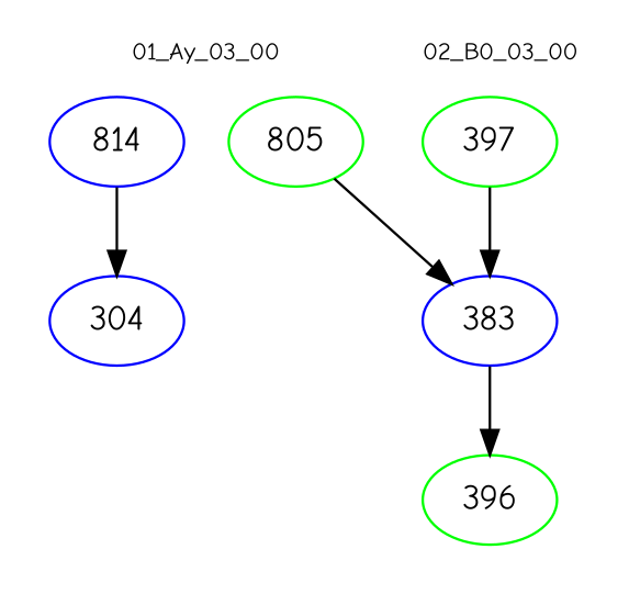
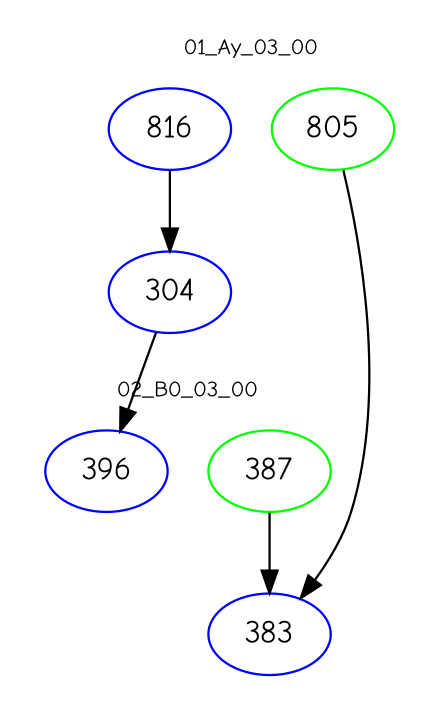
  digraph {
    fontname="Comic Neue"
    node [color=blue fontname="Comic Neue"]
    edge [color=black fontname="Comic Neue"]
    n1 [color=green label=805]
-   n2 [label=814]
+   n2 [label=816]
    n3 [label=304]
-   n4 [color=green label=397]
+   n4 [color=green label=387]
    n5 [label=383]
-   n6 [color=green label=396]
+   n6 [label=396]
    subgraph cluster_1 {
      color=white
      fontsize=10
      label="01_Ay_03_00"
      n1
      n2
      n3
    }
    subgraph cluster_2 {
      color=white
      fontsize=10
      label="02_B0_03_00"
      n4
      n5
      n6
    }
    n1 -> n5
    n2 -> n3
    n4 -> n5
-   n5 -> n6
+   n3 -> n6
  }
